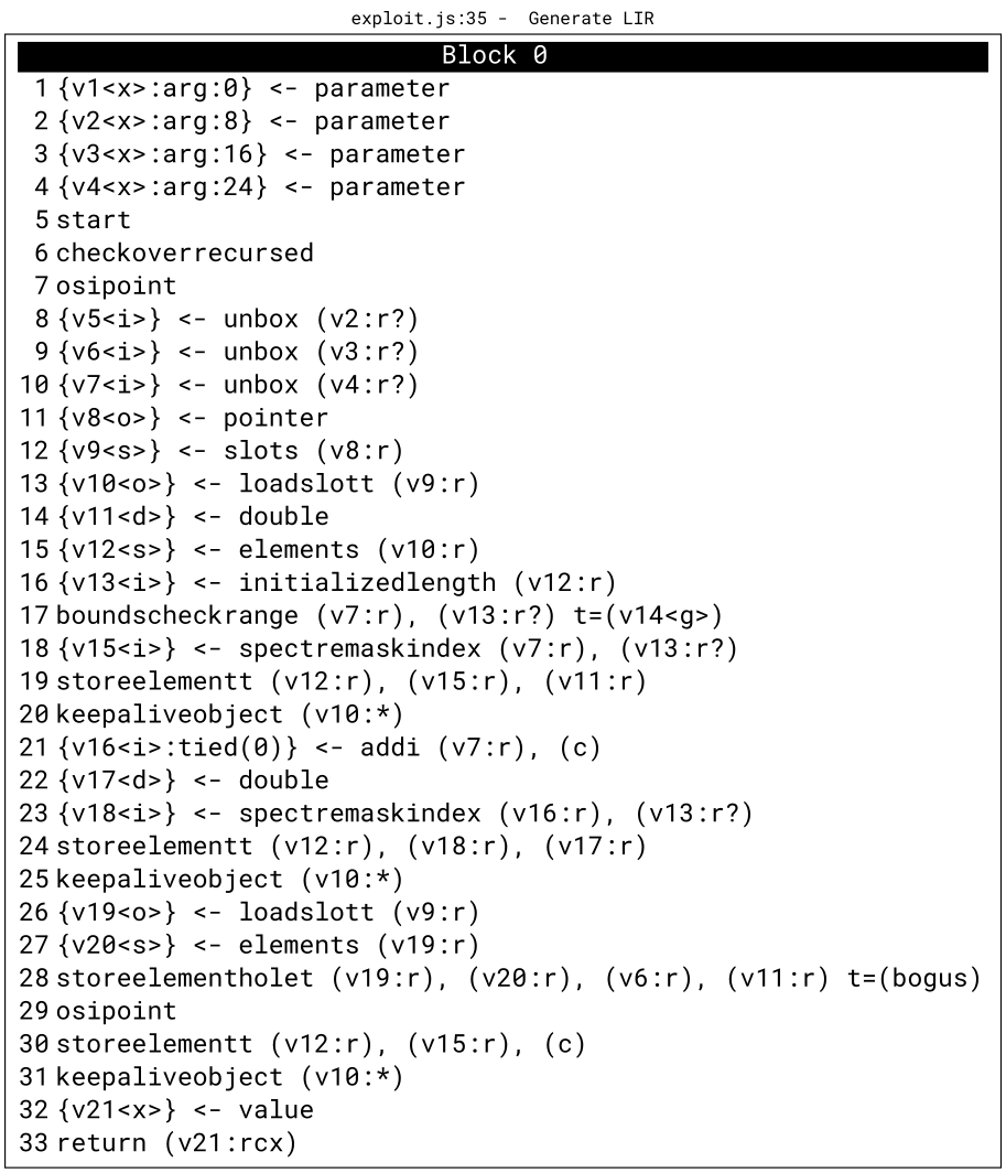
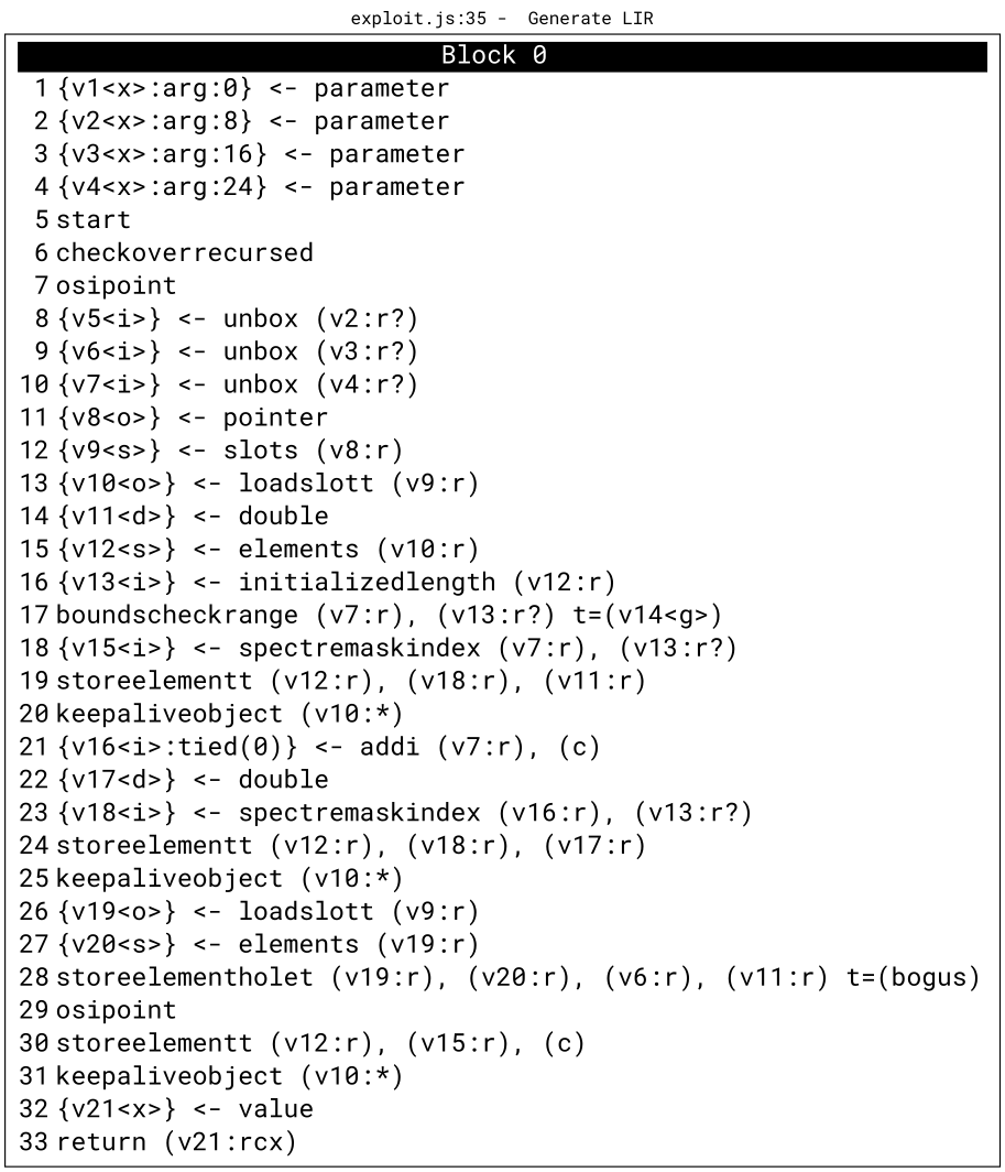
  digraph {
    label="exploit.js:35 -  Generate LIR"
    labelfontsize=30
    labelloc=t
    rankdir=TB
    splines=true
    fontname="Roboto Mono"
-   n1 [fontname="Roboto Mono" fontsize=20 label=<<table border="0" cellborder="0" cellpadding="1"><tr><td align="center" bgcolor="black" colspan="3"><font color="white">Block 0 </font></td></tr><tr><td align="right" port="i1">1</td><td align="left">{v1&lt;x&gt;:arg:0} &lt;- parameter</td></tr><tr><td align="right" port="i2">2</td><td align="left">{v2&lt;x&gt;:arg:8} &lt;- parameter</td></tr><tr><td align="right" port="i3">3</td><td align="left">{v3&lt;x&gt;:arg:16} &lt;- parameter</td></tr><tr><td align="right" port="i4">4</td><td align="left">{v4&lt;x&gt;:arg:24} &lt;- parameter</td></tr><tr><td align="right" port="i5">5</td><td align="left">start</td></tr><tr><td align="right" port="i6">6</td><td align="left">checkoverrecursed</td></tr><tr><td align="right" port="i7">7</td><td align="left">osipoint</td></tr><tr><td align="right" port="i8">8</td><td align="left">{v5&lt;i&gt;} &lt;- unbox (v2:r?)</td></tr><tr><td align="right" port="i9">9</td><td align="left">{v6&lt;i&gt;} &lt;- unbox (v3:r?)</td></tr><tr><td align="right" port="i10">10</td><td align="left">{v7&lt;i&gt;} &lt;- unbox (v4:r?)</td></tr><tr><td align="right" port="i11">11</td><td align="left">{v8&lt;o&gt;} &lt;- pointer</td></tr><tr><td align="right" port="i12">12</td><td align="left">{v9&lt;s&gt;} &lt;- slots (v8:r)</td></tr><tr><td align="right" port="i13">13</td><td align="left">{v10&lt;o&gt;} &lt;- loadslott (v9:r)</td></tr><tr><td align="right" port="i14">14</td><td align="left">{v11&lt;d&gt;} &lt;- double</td></tr><tr><td align="right" port="i15">15</td><td align="left">{v12&lt;s&gt;} &lt;- elements (v10:r)</td></tr><tr><td align="right" port="i16">16</td><td align="left">{v13&lt;i&gt;} &lt;- initializedlength (v12:r)</td></tr><tr><td align="right" port="i17">17</td><td align="left">boundscheckrange (v7:r), (v13:r?) t=(v14&lt;g&gt;)</td></tr><tr><td align="right" port="i18">18</td><td align="left">{v15&lt;i&gt;} &lt;- spectremaskindex (v7:r), (v13:r?)</td></tr><tr><td align="right" port="i19">19</td><td align="left">storeelementt (v12:r), (v15:r), (v11:r)</td></tr><tr><td align="right" port="i20">20</td><td align="left">keepaliveobject (v10:*)</td></tr><tr><td align="right" port="i21">21</td><td align="left">{v16&lt;i&gt;:tied(0)} &lt;- addi (v7:r), (c)</td></tr><tr><td align="right" port="i22">22</td><td align="left">{v17&lt;d&gt;} &lt;- double</td></tr><tr><td align="right" port="i23">23</td><td align="left">{v18&lt;i&gt;} &lt;- spectremaskindex (v16:r), (v13:r?)</td></tr><tr><td align="right" port="i24">24</td><td align="left">storeelementt (v12:r), (v18:r), (v17:r)</td></tr><tr><td align="right" port="i25">25</td><td align="left">keepaliveobject (v10:*)</td></tr><tr><td align="right" port="i26">26</td><td align="left">{v19&lt;o&gt;} &lt;- loadslott (v9:r)</td></tr><tr><td align="right" port="i27">27</td><td align="left">{v20&lt;s&gt;} &lt;- elements (v19:r)</td></tr><tr><td align="right" port="i28">28</td><td align="left">storeelementholet (v19:r), (v20:r), (v6:r), (v11:r) t=(bogus)</td></tr><tr><td align="right" port="i29">29</td><td align="left">osipoint</td></tr><tr><td align="right" port="i30">30</td><td align="left">storeelementt (v12:r), (v15:r), (c)</td></tr><tr><td align="right" port="i31">31</td><td align="left">keepaliveobject (v10:*)</td></tr><tr><td align="right" port="i32">32</td><td align="left">{v21&lt;x&gt;} &lt;- value</td></tr><tr><td align="right" port="i33">33</td><td align="left">return (v21:rcx)</td></tr></table>> shape=box]
+   n1 [fontname="Roboto Mono" fontsize=20 label=<<table border="0" cellborder="0" cellpadding="1"><tr><td align="center" bgcolor="black" colspan="3"><font color="white">Block 0 </font></td></tr><tr><td align="right" port="i1">1</td><td align="left">{v1&lt;x&gt;:arg:0} &lt;- parameter</td></tr><tr><td align="right" port="i2">2</td><td align="left">{v2&lt;x&gt;:arg:8} &lt;- parameter</td></tr><tr><td align="right" port="i3">3</td><td align="left">{v3&lt;x&gt;:arg:16} &lt;- parameter</td></tr><tr><td align="right" port="i4">4</td><td align="left">{v4&lt;x&gt;:arg:24} &lt;- parameter</td></tr><tr><td align="right" port="i5">5</td><td align="left">start</td></tr><tr><td align="right" port="i6">6</td><td align="left">checkoverrecursed</td></tr><tr><td align="right" port="i7">7</td><td align="left">osipoint</td></tr><tr><td align="right" port="i8">8</td><td align="left">{v5&lt;i&gt;} &lt;- unbox (v2:r?)</td></tr><tr><td align="right" port="i9">9</td><td align="left">{v6&lt;i&gt;} &lt;- unbox (v3:r?)</td></tr><tr><td align="right" port="i10">10</td><td align="left">{v7&lt;i&gt;} &lt;- unbox (v4:r?)</td></tr><tr><td align="right" port="i11">11</td><td align="left">{v8&lt;o&gt;} &lt;- pointer</td></tr><tr><td align="right" port="i12">12</td><td align="left">{v9&lt;s&gt;} &lt;- slots (v8:r)</td></tr><tr><td align="right" port="i13">13</td><td align="left">{v10&lt;o&gt;} &lt;- loadslott (v9:r)</td></tr><tr><td align="right" port="i14">14</td><td align="left">{v11&lt;d&gt;} &lt;- double</td></tr><tr><td align="right" port="i15">15</td><td align="left">{v12&lt;s&gt;} &lt;- elements (v10:r)</td></tr><tr><td align="right" port="i16">16</td><td align="left">{v13&lt;i&gt;} &lt;- initializedlength (v12:r)</td></tr><tr><td align="right" port="i17">17</td><td align="left">boundscheckrange (v7:r), (v13:r?) t=(v14&lt;g&gt;)</td></tr><tr><td align="right" port="i18">18</td><td align="left">{v15&lt;i&gt;} &lt;- spectremaskindex (v7:r), (v13:r?)</td></tr><tr><td align="right" port="i19">19</td><td align="left">storeelementt (v12:r), (v18:r), (v11:r)</td></tr><tr><td align="right" port="i20">20</td><td align="left">keepaliveobject (v10:*)</td></tr><tr><td align="right" port="i21">21</td><td align="left">{v16&lt;i&gt;:tied(0)} &lt;- addi (v7:r), (c)</td></tr><tr><td align="right" port="i22">22</td><td align="left">{v17&lt;d&gt;} &lt;- double</td></tr><tr><td align="right" port="i23">23</td><td align="left">{v18&lt;i&gt;} &lt;- spectremaskindex (v16:r), (v13:r?)</td></tr><tr><td align="right" port="i24">24</td><td align="left">storeelementt (v12:r), (v18:r), (v17:r)</td></tr><tr><td align="right" port="i25">25</td><td align="left">keepaliveobject (v10:*)</td></tr><tr><td align="right" port="i26">26</td><td align="left">{v19&lt;o&gt;} &lt;- loadslott (v9:r)</td></tr><tr><td align="right" port="i27">27</td><td align="left">{v20&lt;s&gt;} &lt;- elements (v19:r)</td></tr><tr><td align="right" port="i28">28</td><td align="left">storeelementholet (v19:r), (v20:r), (v6:r), (v11:r) t=(bogus)</td></tr><tr><td align="right" port="i29">29</td><td align="left">osipoint</td></tr><tr><td align="right" port="i30">30</td><td align="left">storeelementt (v12:r), (v15:r), (c)</td></tr><tr><td align="right" port="i31">31</td><td align="left">keepaliveobject (v10:*)</td></tr><tr><td align="right" port="i32">32</td><td align="left">{v21&lt;x&gt;} &lt;- value</td></tr><tr><td align="right" port="i33">33</td><td align="left">return (v21:rcx)</td></tr></table>> shape=box]
  }
